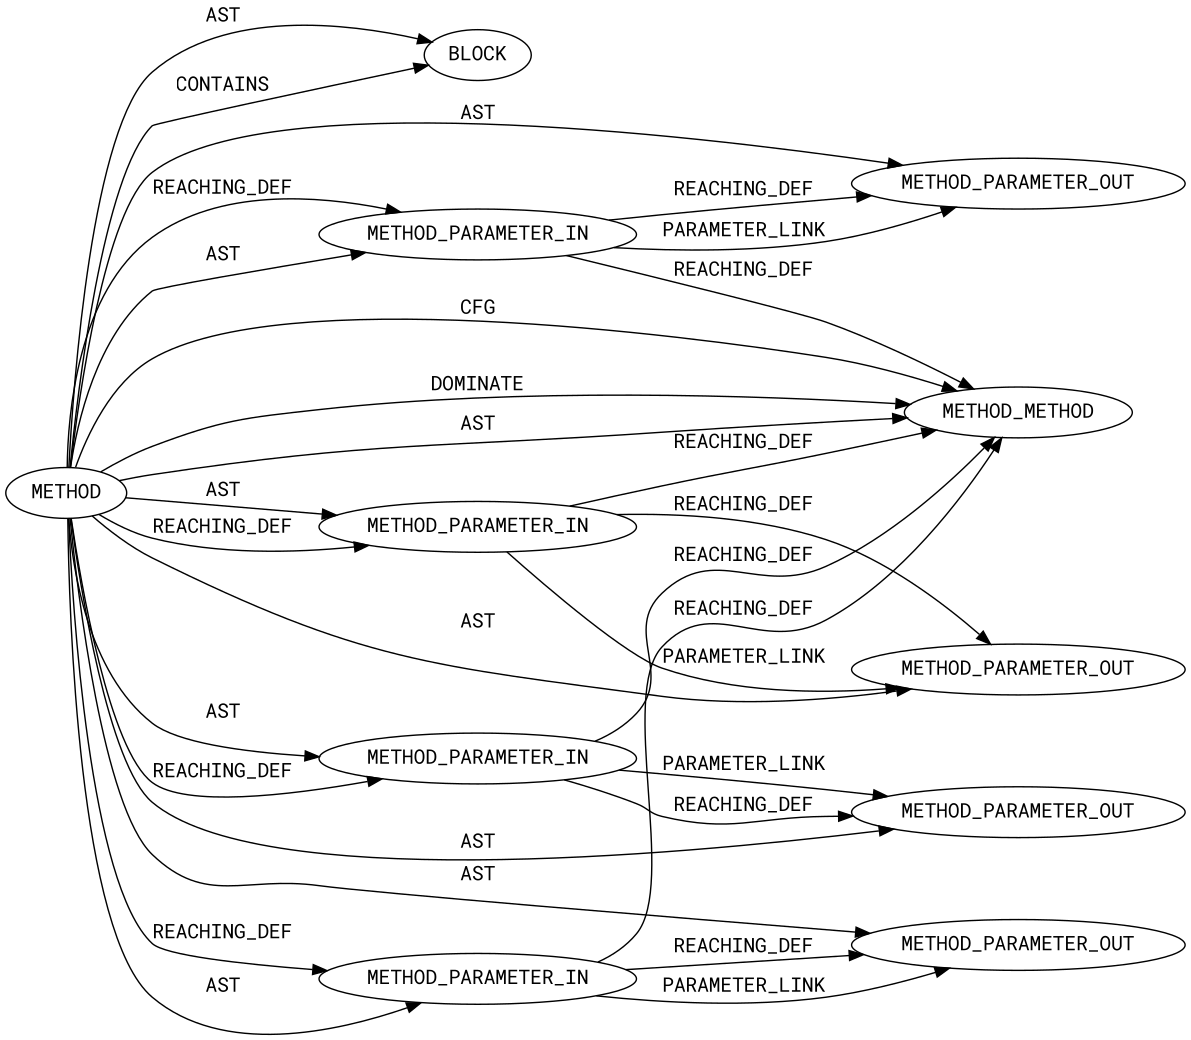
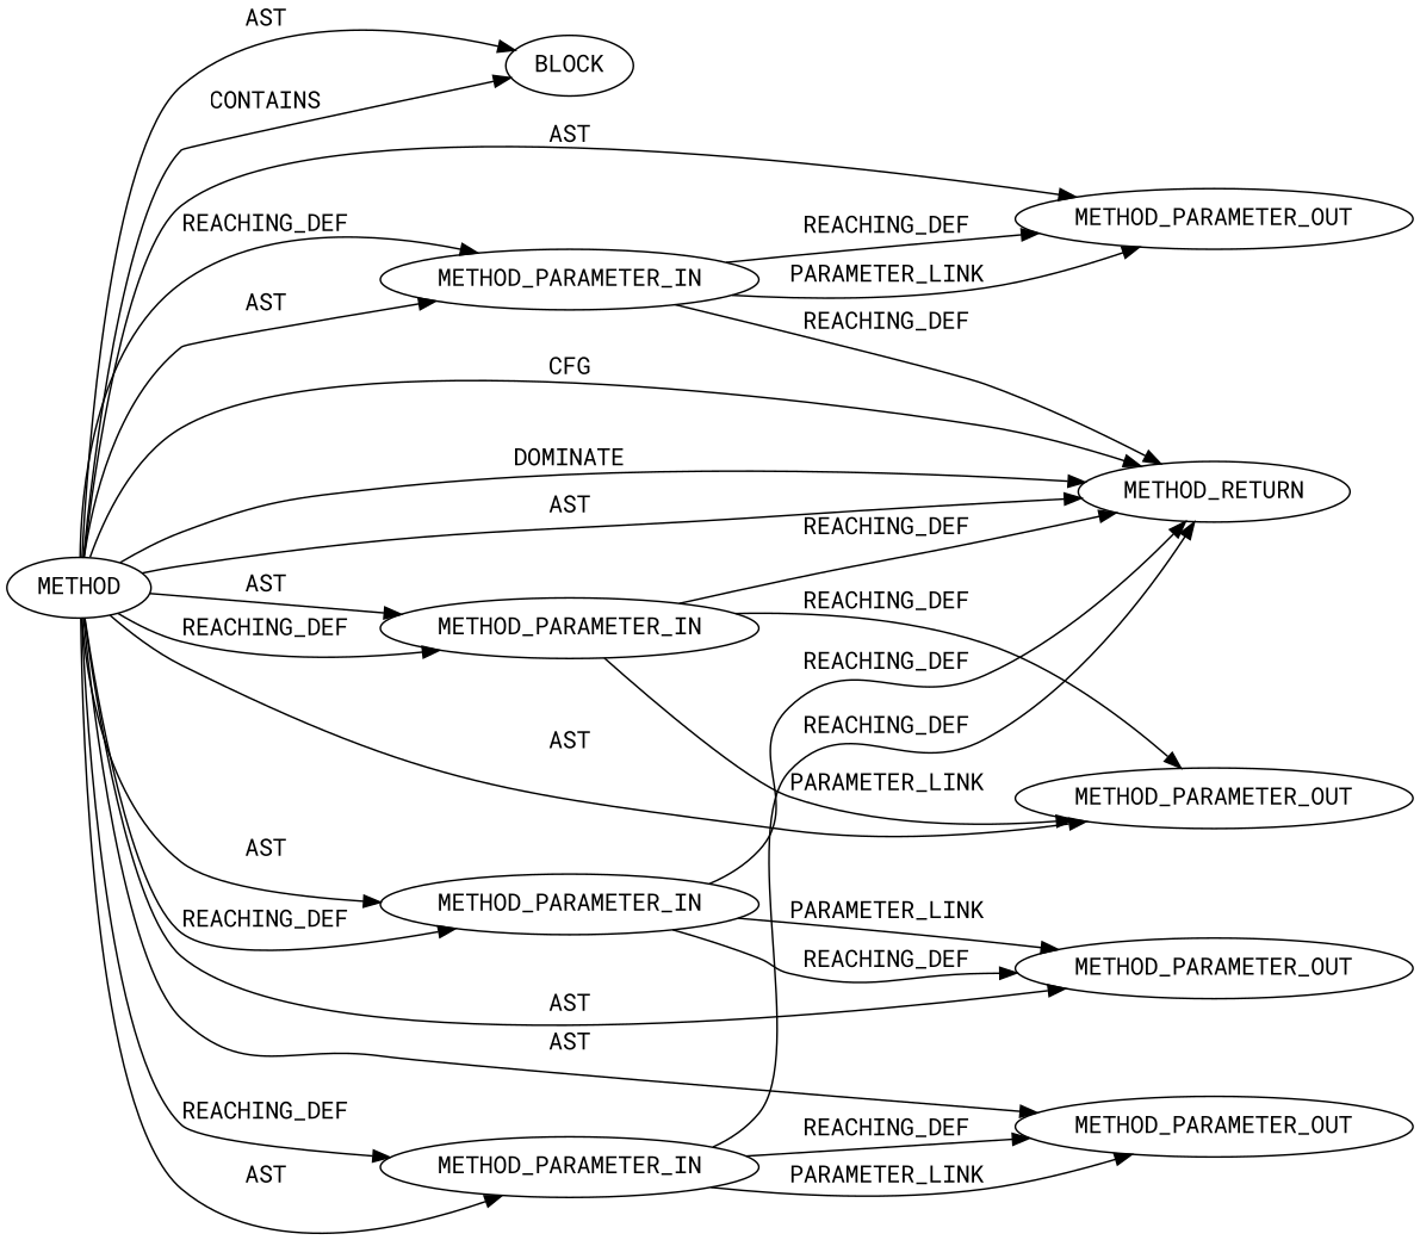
  digraph {
    fontname="Roboto Mono"
    rankdir=LR
    node [CODE="<empty>" ORDER=1 TYPE_FULL_NAME=ANY fontname="Roboto Mono" EVALUATION_STRATEGY=BY_VALUE IS_VARIADIC=false]
    edge [fontname="Roboto Mono"]
    n1 [ARGUMENT_INDEX=1 label=BLOCK EVALUATION_STRATEGY="" IS_VARIADIC=""]
    n2 [AST_PARENT_FULL_NAME="<global>" AST_PARENT_TYPE=NAMESPACE_BLOCK FILENAME="<empty>" FULL_NAME=aead_request_set_callback IS_EXTERNAL=true NAME=aead_request_set_callback ORDER=0 label=METHOD TYPE_FULL_NAME="" EVALUATION_STRATEGY="" IS_VARIADIC=""]
    n3 [CODE=p2 INDEX=2 NAME=p2 ORDER=2 label=METHOD_PARAMETER_IN]
    n4 [CODE=p3 INDEX=3 NAME=p3 ORDER=3 label=METHOD_PARAMETER_OUT]
-   n5 [CODE=RET ORDER=2 label=METHOD_METHOD IS_VARIADIC=""]
+   n5 [CODE=RET ORDER=2 label=METHOD_RETURN IS_VARIADIC=""]
    n6 [CODE=p3 INDEX=3 NAME=p3 ORDER=3 label=METHOD_PARAMETER_IN]
    n7 [CODE=p1 INDEX=1 NAME=p1 label=METHOD_PARAMETER_IN]
    n8 [CODE=p4 INDEX=4 NAME=p4 ORDER=4 label=METHOD_PARAMETER_OUT]
    n9 [CODE=p1 INDEX=1 NAME=p1 label=METHOD_PARAMETER_OUT]
    n10 [CODE=p4 INDEX=4 NAME=p4 ORDER=4 label=METHOD_PARAMETER_IN]
    n11 [CODE=p2 INDEX=2 NAME=p2 ORDER=2 label=METHOD_PARAMETER_OUT]
    n2 -> n1 [label=CONTAINS]
    n2 -> n1 [label=AST]
    n2 -> n3 [label=REACHING_DEF]
    n2 -> n3 [label=AST]
    n2 -> n4 [label=AST]
    n2 -> n5 [label=AST]
    n2 -> n5 [label=CFG]
    n2 -> n5 [label=DOMINATE]
    n2 -> n6 [label=AST]
    n2 -> n6 [label=REACHING_DEF]
    n2 -> n7 [label=AST]
    n2 -> n7 [label=REACHING_DEF]
    n2 -> n8 [label=AST]
    n2 -> n9 [label=AST]
    n2 -> n10 [label=AST]
    n2 -> n10 [label=REACHING_DEF]
    n2 -> n11 [label=AST]
    n3 -> n5 [VARIABLE=p2 label=REACHING_DEF]
    n3 -> n11 [VARIABLE=p2 label=REACHING_DEF]
    n3 -> n11 [label=PARAMETER_LINK]
    n6 -> n4 [VARIABLE=p3 label=REACHING_DEF]
    n6 -> n4 [label=PARAMETER_LINK]
    n6 -> n5 [VARIABLE=p3 label=REACHING_DEF]
    n7 -> n5 [VARIABLE=p1 label=REACHING_DEF]
    n7 -> n9 [label=PARAMETER_LINK]
    n7 -> n9 [VARIABLE=p1 label=REACHING_DEF]
    n10 -> n5 [VARIABLE=p4 label=REACHING_DEF]
    n10 -> n8 [label=PARAMETER_LINK]
    n10 -> n8 [VARIABLE=p4 label=REACHING_DEF]
  }
